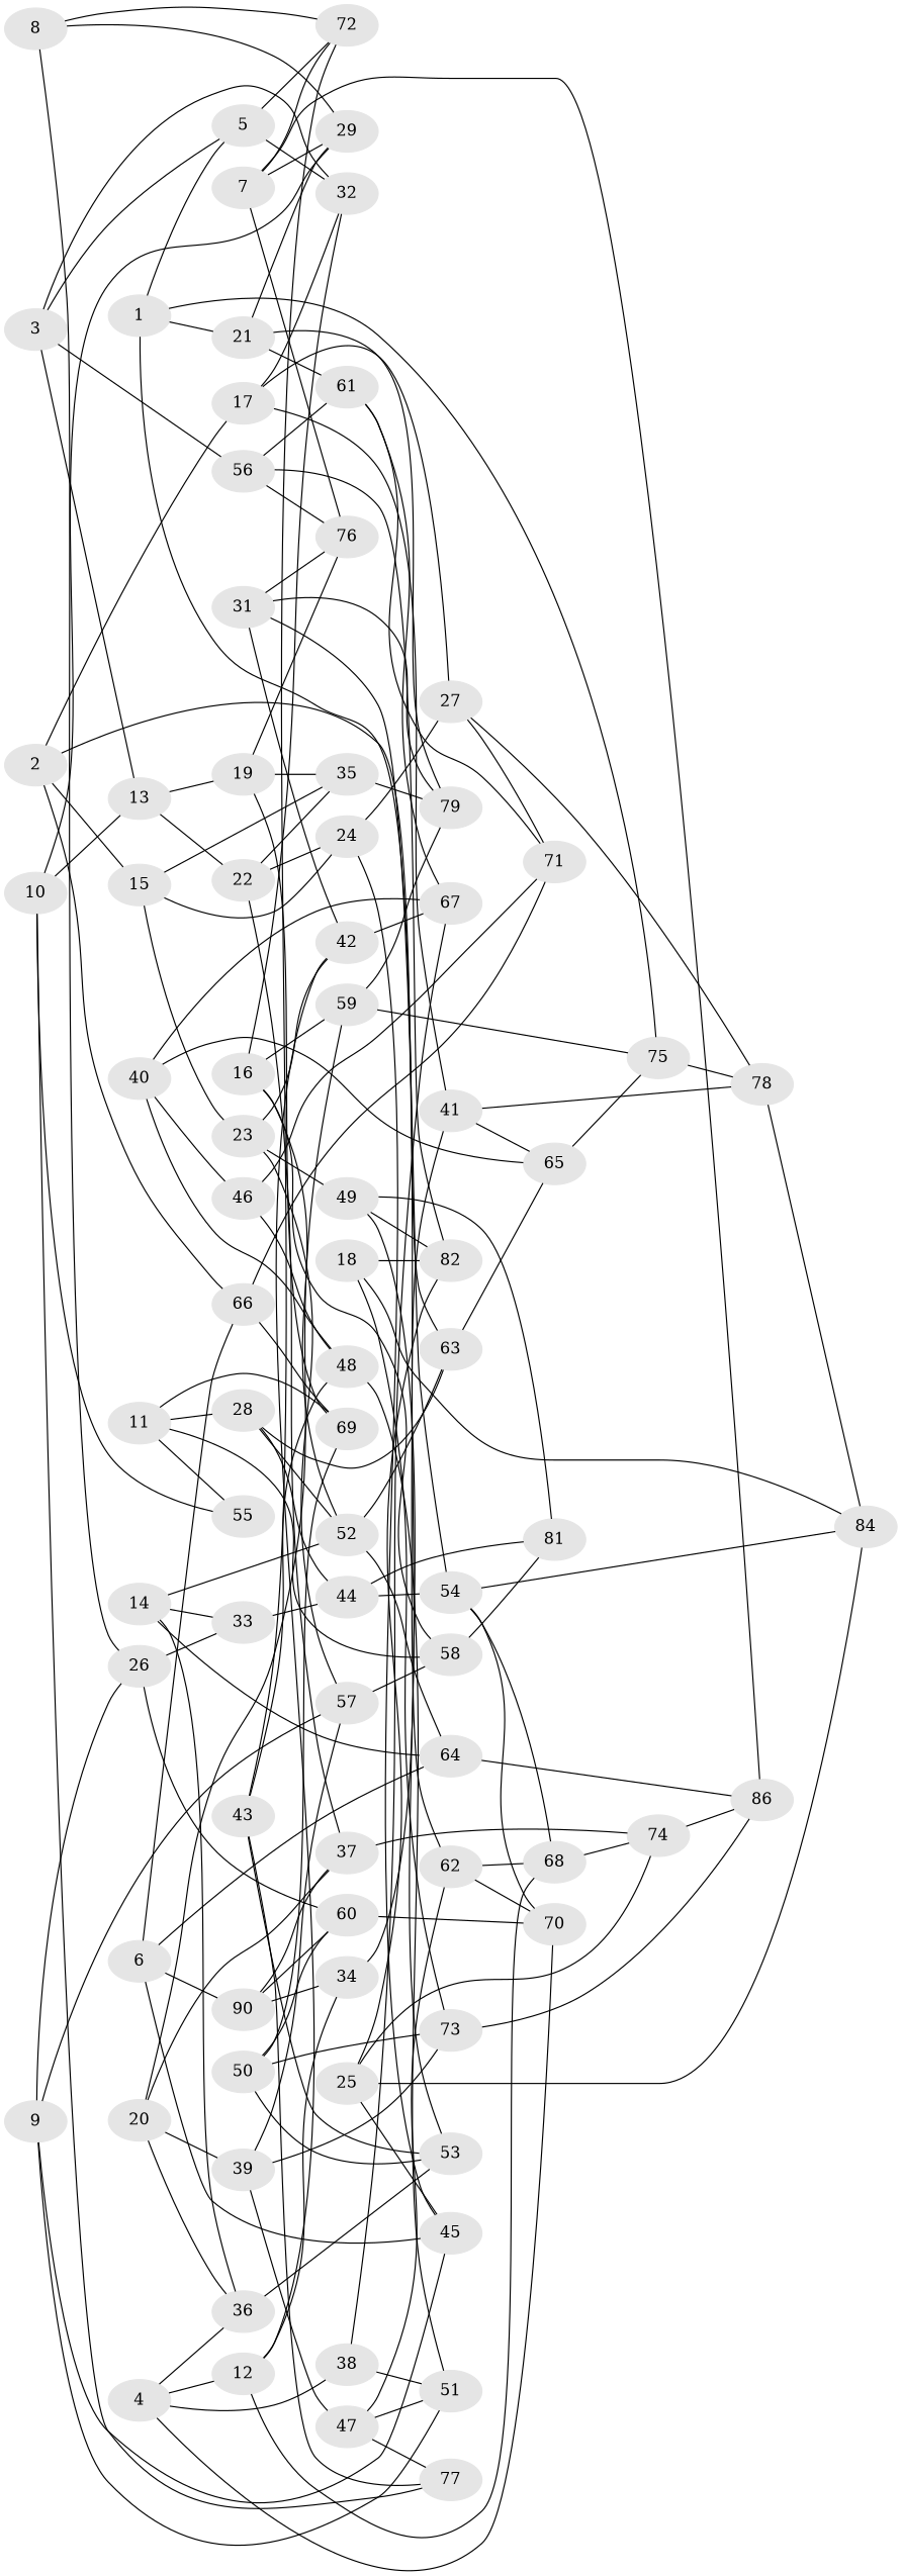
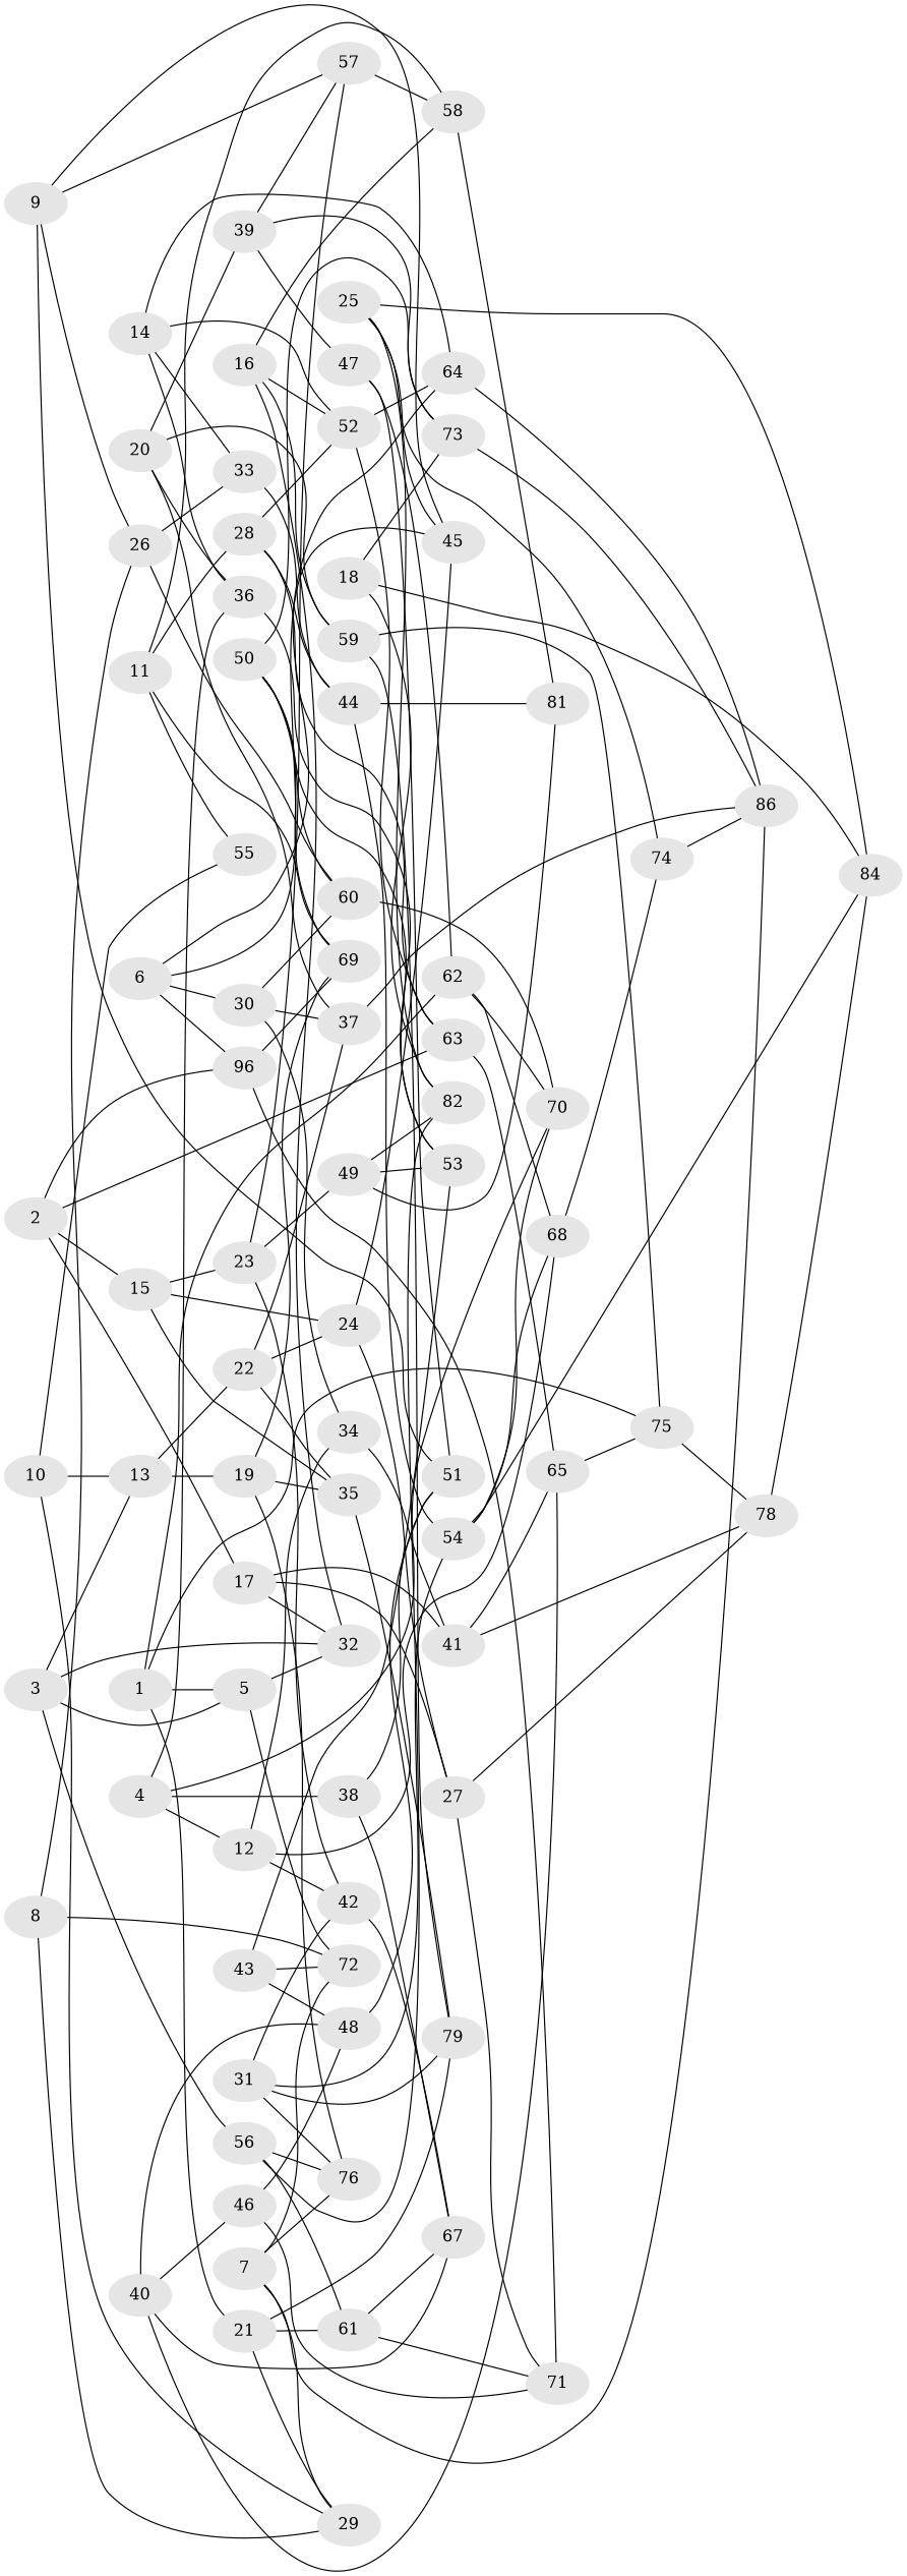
  graph {
    rankdir=LR
    node [color=gray90 style=filled]
    1
    5
    21
    62
    75
    32
    72
    29
    61
    79
    70
    68
    78
    2
    15
    17
    63
-   66
+   66 [label=96]
    23
    24
    35
    27
    41
    65
    69
    71
    3
    13
    56
    19
    22
    76
    82
    4
    12
    36
    38
    34
    42
    53
    51
    67
    6
-   30 [label=90]
+   30
    45
    64
    37
    60
    n49 [label=86]
    7
    8
    26
    33
    9
    57
    58
    10
-   77
    55
    11
    28
    52
    44
    81
    74
    14
    49
    16
    59
    18
    73
    n72 [label=84]
    20
    39
    47
    25
    54
    31
    40
    46
    48
    43
    50
    1 -- 5
    1 -- 21
    1 -- 62
    1 -- 75
    5 -- 32
    5 -- 72
    21 -- 29
    21 -- 61
    21 -- 79
    62 -- 70
    62 -- 68
    75 -- 78
    61 -- 71
    61 -- 67
    68 -- 74
    78 -- n72
    2 -- 15
    2 -- 17
    2 -- 63
    2 -- 66
    15 -- 23
    15 -- 24
    15 -- 35
    17 -- 32
    17 -- 27
    17 -- 41
    63 -- 65
    66 -- 69
    66 -- 71
    23 -- 42
    23 -- 57
    23 -- 49
    24 -- 27
    24 -- 45
    35 -- 79
    27 -- 78
    27 -- 71
    41 -- 78
    41 -- 65
    65 -- 75
    3 -- 5
    3 -- 32
    3 -- 13
    3 -- 56
    13 -- 19
    13 -- 22
    56 -- 61
    56 -- 76
    56 -- 82
    19 -- 35
    19 -- 69
    19 -- 76
    22 -- 24
    22 -- 35
    22 -- 37
    4 -- 70
    4 -- 12
    4 -- 36
    4 -- 38
    12 -- 68
    12 -- 34
    12 -- 42
    36 -- 53
    38 -- 51
    38 -- 67
    34 -- 41
    42 -- 67
    6 -- 66
    6 -- 30
    6 -- 45
    6 -- 64
    30 -- 34
    30 -- 37
    30 -- 60
    64 -- n49
-   37 -- 74
+   37 -- n49
    60 -- 70
    7 -- 72
    7 -- 29
    7 -- 76
    7 -- n49
    8 -- 72
    8 -- 29
    8 -- 26
    26 -- 60
    26 -- 33
    33 -- 44
    9 -- 51
    9 -- 45
    9 -- 26
    9 -- 57
    57 -- 58
    58 -- 81
    10 -- 29
    10 -- 13
-   10 -- 77
    10 -- 55
    11 -- 69
    11 -- 58
    11 -- 55
    11 -- 28
    28 -- 63
    28 -- 52
    28 -- 44
    52 -- 63
    52 -- 64
    44 -- 81
    44 -- 54
    74 -- n49
    14 -- 36
    14 -- 64
    14 -- 33
    14 -- 52
    49 -- 82
    49 -- 53
    49 -- 81
    16 -- 32
    16 -- 58
    16 -- 52
    16 -- 59
    59 -- 75
    59 -- 79
    18 -- 82
    18 -- 73
    18 -- n72
    73 -- n49
    20 -- 36
    20 -- 37
    20 -- 59
    20 -- 39
    39 -- 57
    39 -- 73
    39 -- 47
    47 -- 62
    47 -- 51
-   47 -- 77
    25 -- 82
    25 -- 45
    25 -- 74
    25 -- n72
    54 -- 70
    54 -- 68
    54 -- n72
    31 -- 79
    31 -- 76
    31 -- 42
    31 -- 54
    40 -- 65
    40 -- 67
    40 -- 46
    40 -- 48
    46 -- 71
    46 -- 48
    48 -- 51
    43 -- 72
    43 -- 53
-   43 -- 77
    43 -- 48
    50 -- 69
    50 -- 53
    50 -- 60
    50 -- 73
  }
